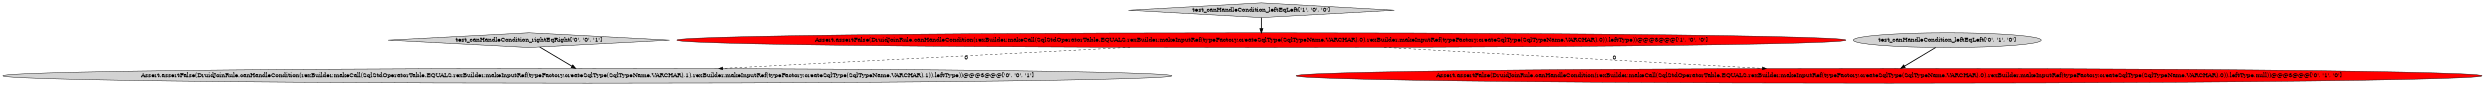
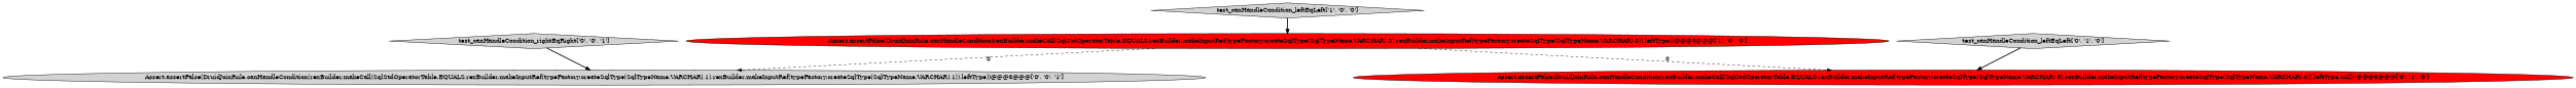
  digraph {
    node [fillcolor=lightgray shape=ellipse style=filled]
    edge [style=bold]
    n1 [label="Assert.assertFalse(DruidJoinRule.canHandleCondition(rexBuilder.makeCall(SqlStdOperatorTable.EQUALS,rexBuilder.makeInputRef(typeFactory.createSqlType(SqlTypeName.VARCHAR),1),rexBuilder.makeInputRef(typeFactory.createSqlType(SqlTypeName.VARCHAR),1)),leftType))@@@3@@@['0', '0', '1']"]
-   n2 [label="test_canHandleCondition_leftEqLeft['0', '1', '0']"]
+   n2 [label="test_canHandleCondition_leftEqLeft['0', '1', '0']" shape=diamond]
    n3 [fillcolor=red label="Assert.assertFalse(DruidJoinRule.canHandleCondition(rexBuilder.makeCall(SqlStdOperatorTable.EQUALS,rexBuilder.makeInputRef(typeFactory.createSqlType(SqlTypeName.VARCHAR),0),rexBuilder.makeInputRef(typeFactory.createSqlType(SqlTypeName.VARCHAR),0)),leftType,null))@@@3@@@['0', '1', '0']"]
    n4 [label="test_canHandleCondition_rightEqRight['0', '0', '1']" shape=diamond]
    n5 [fillcolor=red label="Assert.assertFalse(DruidJoinRule.canHandleCondition(rexBuilder.makeCall(SqlStdOperatorTable.EQUALS,rexBuilder.makeInputRef(typeFactory.createSqlType(SqlTypeName.VARCHAR),0),rexBuilder.makeInputRef(typeFactory.createSqlType(SqlTypeName.VARCHAR),0)),leftType))@@@3@@@['1', '0', '0']"]
    n6 [label="test_canHandleCondition_leftEqLeft['1', '0', '0']" shape=diamond]
    n2 -> n3
    n4 -> n1
    n5 -> n1 [label=0 style=dashed]
    n5 -> n3 [label=0 style=dashed]
    n6 -> n5
  }
